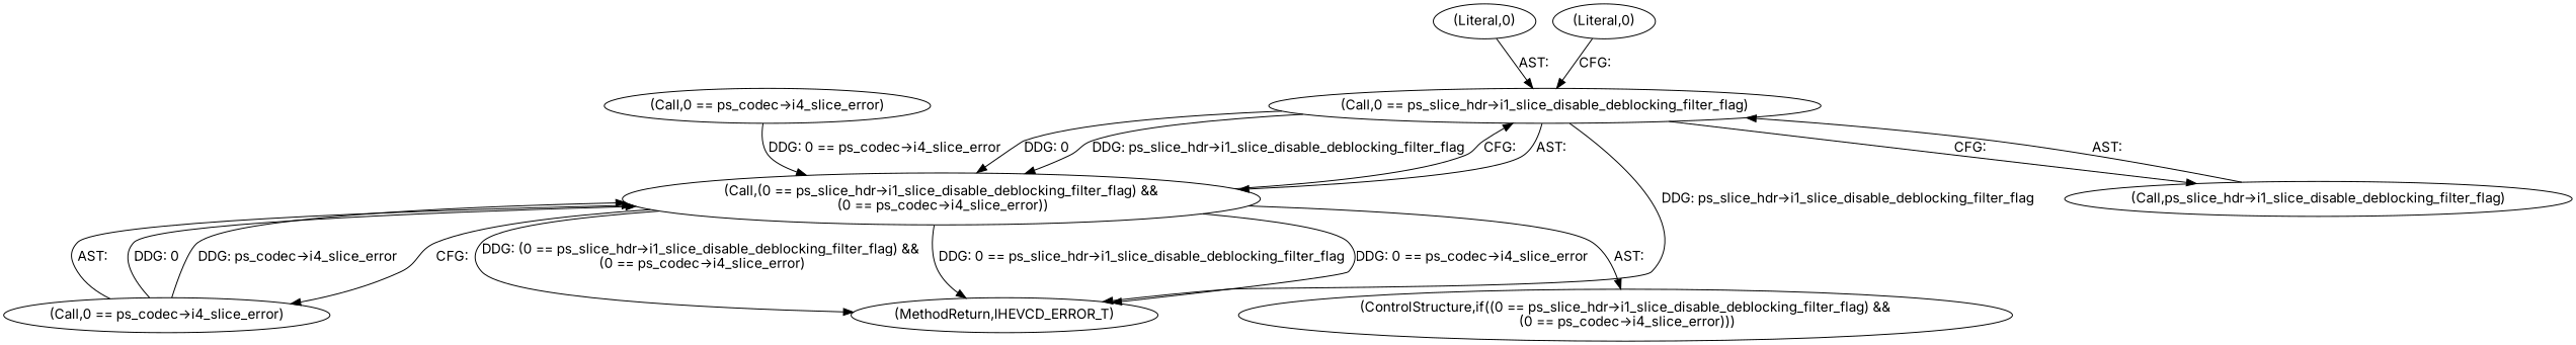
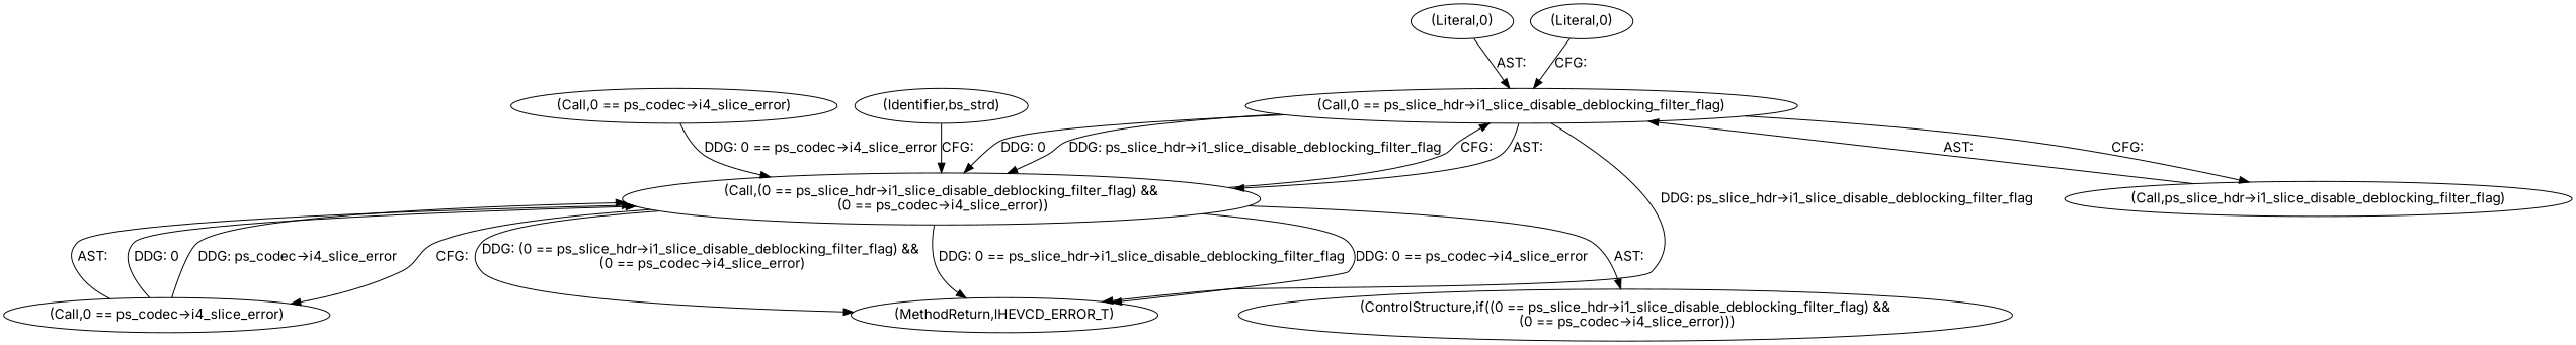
  digraph {
    fontname=Inter
    node [fontname=Inter]
    edge [fontname=Inter]
    n1 [label="(Call,0 == ps_slice_hdr->i1_slice_disable_deblocking_filter_flag)"]
    n2 [label="(Call,(0 == ps_slice_hdr->i1_slice_disable_deblocking_filter_flag) &&\n (0 == ps_codec->i4_slice_error))"]
    n3 [label="(MethodReturn,IHEVCD_ERROR_T)"]
    n4 [label="(Call,ps_slice_hdr->i1_slice_disable_deblocking_filter_flag)"]
    n5 [label="(Call,0 == ps_codec->i4_slice_error)"]
    n6 [label="(ControlStructure,if((0 == ps_slice_hdr->i1_slice_disable_deblocking_filter_flag) &&\n (0 == ps_codec->i4_slice_error)))"]
    n7 [label="(Literal,0)"]
    n8 [label="(Call,0 == ps_codec->i4_slice_error)"]
+   n9 [label="(Identifier,bs_strd)"]
    n10 [label="(Literal,0)"]
    n1 -> n2 [label="AST: "]
    n1 -> n2 [label="DDG: 0"]
    n1 -> n2 [label="DDG: ps_slice_hdr->i1_slice_disable_deblocking_filter_flag"]
    n1 -> n3 [label="DDG: ps_slice_hdr->i1_slice_disable_deblocking_filter_flag"]
    n1 -> n4 [label="CFG: "]
    n2 -> n1 [label="CFG: "]
    n2 -> n3 [label="DDG: 0 == ps_codec->i4_slice_error"]
    n2 -> n3 [label="DDG: (0 == ps_slice_hdr->i1_slice_disable_deblocking_filter_flag) &&\n (0 == ps_codec->i4_slice_error)"]
    n2 -> n3 [label="DDG: 0 == ps_slice_hdr->i1_slice_disable_deblocking_filter_flag"]
    n2 -> n5 [label="CFG: "]
    n2 -> n6 [label="AST: "]
    n4 -> n1 [label="AST: "]
    n5 -> n2 [label="AST: "]
    n5 -> n2 [label="DDG: 0"]
    n5 -> n2 [label="DDG: ps_codec->i4_slice_error"]
    n7 -> n1 [label="AST: "]
    n8 -> n2 [label="DDG: 0 == ps_codec->i4_slice_error"]
+   n9 -> n2 [label="CFG: "]
    n10 -> n1 [label="CFG: "]
  }
